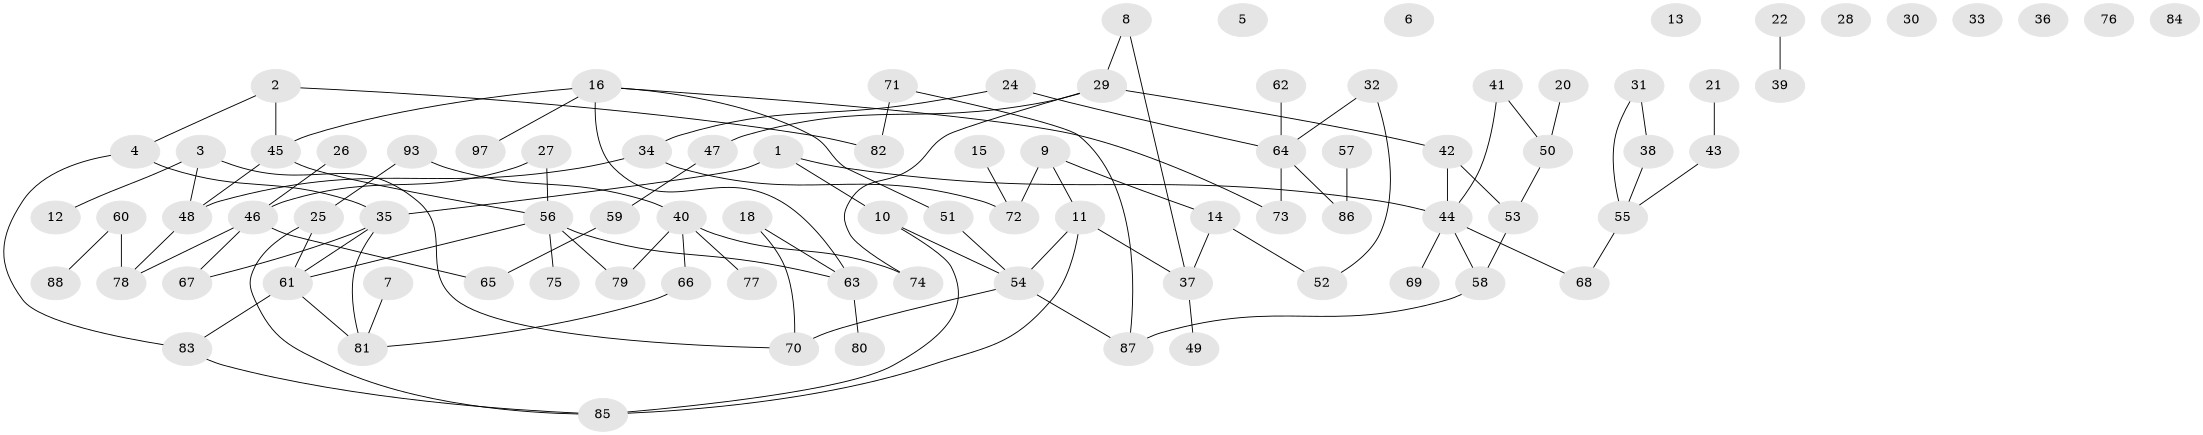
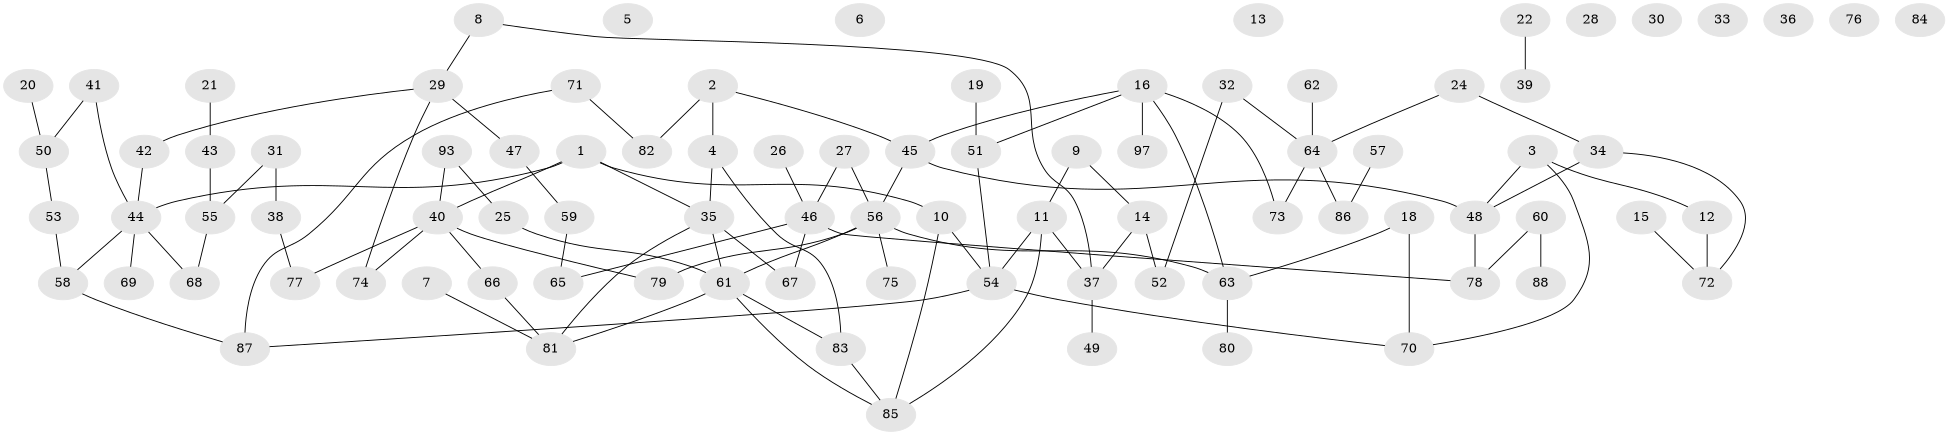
  graph {
    node [color=gray90 style=filled]
    1
    10
    35
    40
    44
    54
    85
    81
    61
    67
    74
    77
    66
    79
    58
    68
    69
    2
    4
    45
    82
    83
    48
    56
    3
    12
    70
    72
    78
    5
    6
    7
    8
    29
    37
    42
    47
    49
    9
    11
    14
    52
    87
    13
    15
    16
    n47 [label=97]
    63
    73
    51
    80
    18
+   19
    20
    50
    53
    21
    43
    55
    22
    39
    n62 [label=93]
    25
    24
    34
    64
    86
    26
    46
    65
    27
    75
    28
    59
    30
    31
    38
    32
    33
    36
    41
    57
    60
    88
    62
    71
    76
    84
    1 -- 10
    1 -- 35
+   1 -- 40
    1 -- 44
    10 -- 54
    10 -- 85
    35 -- 81
    35 -- 61
    35 -- 67
    40 -- 74
    40 -- 77
    40 -- 66
    40 -- 79
    44 -- 58
    44 -- 68
    44 -- 69
    54 -- 70
    54 -- 87
    61 -- 81
    61 -- 83
    66 -- 81
    58 -- 87
    2 -- 4
    2 -- 45
    2 -- 82
    4 -- 35
    4 -- 83
    45 -- 48
    45 -- 56
    83 -- 85
    48 -- 78
    56 -- 61
    56 -- 79
    56 -- 63
    56 -- 75
    3 -- 48
    3 -- 12
    3 -- 70
-   9 -- 72
+   12 -- 72
    7 -- 81
    8 -- 29
    8 -- 37
    29 -- 74
    29 -- 42
    29 -- 47
    37 -- 49
    42 -- 44
-   42 -- 53
    47 -- 59
    9 -- 11
    9 -- 14
    11 -- 54
    11 -- 85
    11 -- 37
    14 -- 37
    14 -- 52
    15 -- 72
    16 -- 45
    16 -- n47
    16 -- 63
    16 -- 73
    16 -- 51
    63 -- 80
    51 -- 54
    18 -- 70
    18 -- 63
+   19 -- 51
    20 -- 50
    50 -- 53
    53 -- 58
    21 -- 43
    43 -- 55
    55 -- 68
    22 -- 39
    n62 -- 40
    n62 -- 25
-   25 -- 85
+   61 -- 85
    25 -- 61
    24 -- 34
    24 -- 64
    34 -- 48
    34 -- 72
    64 -- 73
    64 -- 86
    26 -- 46
    46 -- 67
    46 -- 78
    46 -- 65
    27 -- 56
    27 -- 46
    59 -- 65
    31 -- 55
    31 -- 38
-   38 -- 55
+   38 -- 77
    32 -- 52
    32 -- 64
    41 -- 44
    41 -- 50
    57 -- 86
    60 -- 78
    60 -- 88
    62 -- 64
    71 -- 82
    71 -- 87
  }
